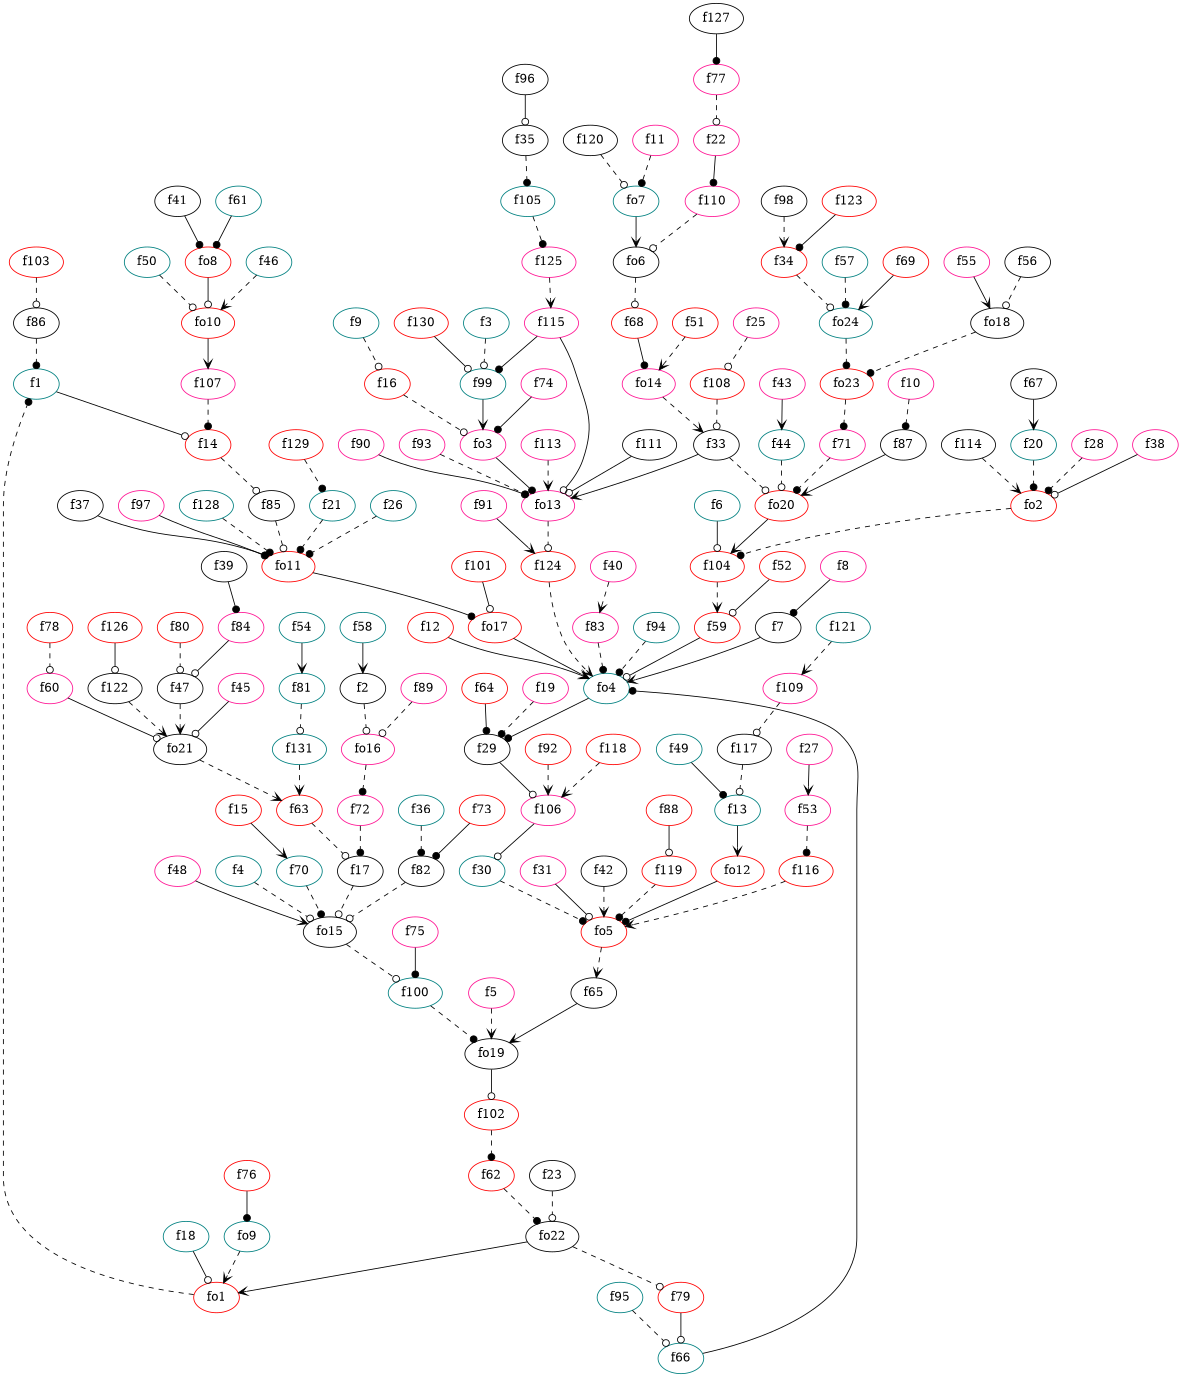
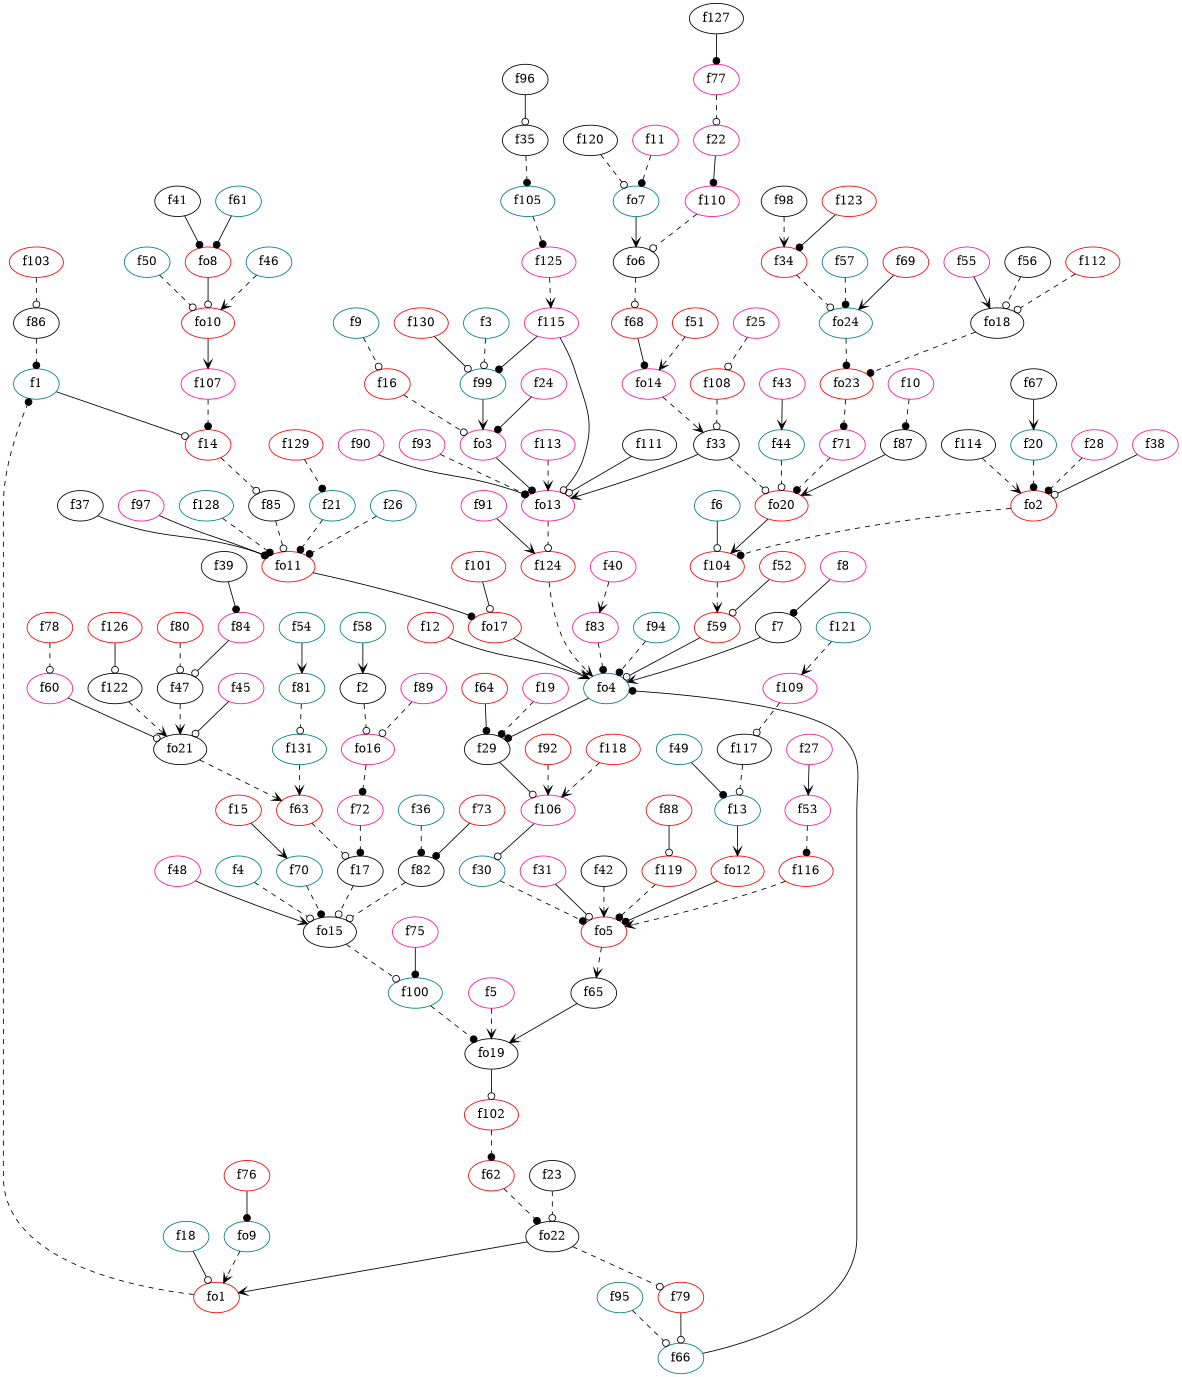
  strict digraph {
    node [color=red]
    edge [arrowhead=odot style=dashed weight=2]
    f1 [color=teal]
    f14
    f85 [color=black]
    f2 [color=black]
    fo16 [color=deeppink]
    f72 [color=deeppink]
    f3 [color=teal]
    f99 [color=teal]
    fo3 [color=deeppink]
    f4 [color=teal]
    fo15 [color=black]
    f100 [color=teal]
    f5 [color=deeppink]
    fo19 [color=black]
    f102
    f6 [color=teal]
    f104
    f59
    f7 [color=black]
    fo4 [color=teal]
    f29 [color=black]
    f8 [color=deeppink]
    f9 [color=teal]
    f16
    f10 [color=deeppink]
    f87 [color=black]
    fo20
    f11 [color=deeppink]
    fo7 [color=teal]
    fo6 [color=black]
    f12
    f13 [color=teal]
    fo12
    fo5
    fo11
    f70 [color=teal]
    f15
    fo13 [color=deeppink]
    f17 [color=black]
    f18 [color=teal]
    fo1
    f19 [color=deeppink]
    f106 [color=deeppink]
    f20 [color=teal]
    fo2
    f21 [color=teal]
    fo17
    f22 [color=deeppink]
    f110 [color=deeppink]
    f23 [color=black]
    fo22 [color=black]
    f79
-   f24 [color=deeppink label=f74]
+   f24 [color=deeppink]
    f25 [color=deeppink]
    f108
    f33 [color=black]
    f26 [color=teal]
    f27 [color=deeppink]
    f53 [color=deeppink]
    f116
    f28 [color=deeppink]
    f30 [color=teal]
    f65 [color=black]
    f31 [color=deeppink]
    f124
    fo24 [color=teal]
    f34
    fo23
    f35 [color=black]
    f105 [color=teal]
    f125 [color=deeppink]
    f36 [color=teal]
    f82 [color=black]
    f37 [color=black]
    f38 [color=deeppink]
    f39 [color=black]
    f84 [color=deeppink]
    f47 [color=black]
    f40 [color=deeppink]
    f83 [color=deeppink]
    f41 [color=black]
    fo8
    fo10
    f42 [color=black]
    f43 [color=deeppink]
    f44 [color=teal]
    f45 [color=deeppink]
    fo21 [color=black]
    f63
    f46 [color=teal]
    f107 [color=deeppink]
    f48 [color=deeppink]
    f49 [color=teal]
    f50 [color=teal]
    fo14 [color=deeppink]
    f51
    f52
    f54 [color=teal]
    f81 [color=teal]
    f131 [color=teal]
    f55 [color=deeppink]
    fo18 [color=black]
    f56 [color=black]
    f57 [color=teal]
    f58 [color=teal]
    f60 [color=deeppink]
    f61 [color=teal]
    f62
    f64
    f66 [color=teal]
    f67 [color=black]
    f68
    f69
    f71 [color=deeppink]
    f73
    f111 [color=black]
    f75 [color=deeppink]
    fo9 [color=teal]
    f76
    f77 [color=deeppink]
    f78
    f80
    f86 [color=black]
    f88
    f119
    f89 [color=deeppink]
    f90 [color=deeppink]
    f91 [color=deeppink]
    f92
    f93 [color=deeppink]
    f94 [color=teal]
    f95 [color=teal]
    f96 [color=black]
    f97 [color=deeppink]
    f98 [color=black]
    f101
    f103
    f115 [color=deeppink]
    f109 [color=deeppink]
    f117 [color=black]
+   f112
    f113 [color=deeppink]
    f114 [color=black]
    f118
    f120 [color=black]
    f121 [color=teal]
    f122 [color=black]
    f123
    f126
    f127 [color=black]
    f128 [color=teal]
    f129
    f130
    f1 -> f14 [style=solid]
    f14 -> f85
    f85 -> fo11
    f2 -> fo16
    fo16 -> f72 [arrowhead=dot]
    f72 -> f17 [arrowhead=dot]
    f3 -> f99
    f99 -> fo3 [arrowhead=vee style=solid]
    fo3 -> fo13 [arrowhead=dot style=solid]
    f4 -> fo15
    fo15 -> f100
    f100 -> fo19 [arrowhead=dot]
    f5 -> fo19 [arrowhead=vee]
    fo19 -> f102 [style=solid]
    f102 -> f62 [arrowhead=dot]
    f6 -> f104 [style=solid]
    f104 -> f59 [arrowhead=vee]
    f59 -> fo4 [style=solid]
    f7 -> fo4 [arrowhead=vee style=solid]
    fo4 -> f29 [arrowhead=dot style=solid]
    f29 -> f106 [style=solid]
    f8 -> f7 [arrowhead=dot style=solid]
    f9 -> f16
    f16 -> fo3
    f10 -> f87 [arrowhead=dot]
    f87 -> fo20 [arrowhead=vee style=solid]
    fo20 -> f104 [arrowhead=vee style=solid]
    f11 -> fo7 [arrowhead=dot]
    fo7 -> fo6 [arrowhead=vee style=solid]
    fo6 -> f68
    f12 -> fo4 [arrowhead=vee style=solid]
    f13 -> fo12 [arrowhead=vee style=solid]
    fo12 -> fo5 [arrowhead=dot style=solid]
    fo5 -> f65 [arrowhead=vee]
    fo11 -> fo17 [arrowhead=dot style=solid]
    f70 -> fo15 [arrowhead=dot]
    f15 -> f70 [arrowhead=vee style=solid]
    fo13 -> f124
    f17 -> fo15
    f18 -> fo1 [style=solid]
    fo1 -> f1 [arrowhead=dot]
    f19 -> f29 [arrowhead=dot]
    f106 -> f30 [style=solid]
    f20 -> fo2 [arrowhead=dot]
    fo2 -> f104 [arrowhead=dot]
    f21 -> fo11 [arrowhead=dot]
    fo17 -> fo4 [arrowhead=vee style=solid]
    f22 -> f110 [arrowhead=dot style=solid]
    f110 -> fo6
    f23 -> fo22
    fo22 -> fo1 [arrowhead=vee style=solid]
    fo22 -> f79
    f79 -> f66 [style=solid]
    f24 -> fo3 [arrowhead=dot style=solid]
    f25 -> f108
    f108 -> f33
    f33 -> fo20
    f33 -> fo13 [arrowhead=vee style=solid]
    f26 -> fo11 [arrowhead=dot]
    f27 -> f53 [arrowhead=vee style=solid]
    f53 -> f116 [arrowhead=dot]
    f116 -> fo5 [arrowhead=vee]
    f28 -> fo2 [arrowhead=dot]
    f30 -> fo5 [arrowhead=dot]
    f65 -> fo19 [arrowhead=vee style=solid]
    f31 -> fo5 [style=solid]
    f124 -> fo4 [arrowhead=vee]
    fo24 -> fo23 [arrowhead=dot]
    f34 -> fo24
    fo23 -> f71 [arrowhead=dot]
    f35 -> f105 [arrowhead=dot]
    f105 -> f125 [arrowhead=dot]
    f125 -> f115 [arrowhead=vee]
    f36 -> f82 [arrowhead=dot]
    f82 -> fo15
    f37 -> fo11 [arrowhead=dot style=solid]
    f38 -> fo2 [style=solid]
    f39 -> f84 [arrowhead=dot style=solid]
    f84 -> f47 [style=solid]
    f47 -> fo21 [arrowhead=vee]
    f40 -> f83 [arrowhead=vee]
    f83 -> fo4 [arrowhead=dot]
    f41 -> fo8 [arrowhead=dot style=solid]
    fo8 -> fo10 [style=solid]
    fo10 -> f107 [arrowhead=vee style=solid]
    f42 -> fo5 [arrowhead=vee]
    f43 -> f44 [arrowhead=vee style=solid]
    f44 -> fo20
    f45 -> fo21 [style=solid]
    fo21 -> f63 [arrowhead=vee]
    f63 -> f17
    f46 -> fo10 [arrowhead=vee]
    f107 -> f14 [arrowhead=dot]
    f48 -> fo15 [arrowhead=vee style=solid]
    f49 -> f13 [arrowhead=dot style=solid]
    f50 -> fo10
    fo14 -> f33 [arrowhead=vee]
    f51 -> fo14 [arrowhead=vee]
    f52 -> f59 [style=solid]
    f54 -> f81 [arrowhead=vee style=solid]
    f81 -> f131
    f131 -> f63 [arrowhead=vee]
    f55 -> fo18 [arrowhead=vee style=solid]
    fo18 -> fo23 [arrowhead=dot]
    f56 -> fo18
    f57 -> fo24 [arrowhead=dot]
    f58 -> f2 [arrowhead=vee style=solid]
    f60 -> fo21 [style=solid]
    f61 -> fo8 [arrowhead=dot style=solid]
    f62 -> fo22 [arrowhead=dot]
    f64 -> f29 [arrowhead=dot style=solid]
    f66 -> fo4 [arrowhead=dot style=solid]
    f67 -> f20 [arrowhead=vee style=solid]
    f68 -> fo14 [arrowhead=dot style=solid]
    f69 -> fo24 [arrowhead=vee style=solid]
    f71 -> fo20 [arrowhead=dot]
    f73 -> f82 [arrowhead=dot style=solid]
    f111 -> fo13 [style=solid]
    f75 -> f100 [arrowhead=dot style=solid]
    fo9 -> fo1 [arrowhead=vee]
    f76 -> fo9 [arrowhead=dot style=solid]
    f77 -> f22
    f78 -> f60
    f80 -> f47
    f86 -> f1 [arrowhead=dot]
    f88 -> f119 [style=solid]
    f119 -> fo5 [arrowhead=dot]
    f89 -> fo16
    f90 -> fo13 [style=solid]
    f91 -> f124 [arrowhead=vee style=solid]
    f92 -> f106 [arrowhead=vee]
    f93 -> fo13 [arrowhead=dot]
    f94 -> fo4 [arrowhead=dot]
    f95 -> f66
    f96 -> f35 [style=solid]
    f97 -> fo11 [style=solid]
    f98 -> f34 [arrowhead=vee]
    f101 -> fo17 [style=solid]
    f103 -> f86
    f115 -> f99 [arrowhead=dot style=solid]
    f115 -> fo13 [style=solid]
    f109 -> f117
    f117 -> f13
+   f112 -> fo18
    f113 -> fo13 [arrowhead=vee]
    f114 -> fo2 [arrowhead=vee]
    f118 -> f106 [arrowhead=vee]
    f120 -> fo7
    f121 -> f109 [arrowhead=vee]
    f122 -> fo21 [arrowhead=vee]
    f123 -> f34 [arrowhead=dot style=solid]
    f126 -> f122 [style=solid]
    f127 -> f77 [arrowhead=dot style=solid]
    f128 -> fo11 [arrowhead=dot]
    f129 -> f21 [arrowhead=dot]
    f130 -> f99 [style=solid]
  }
